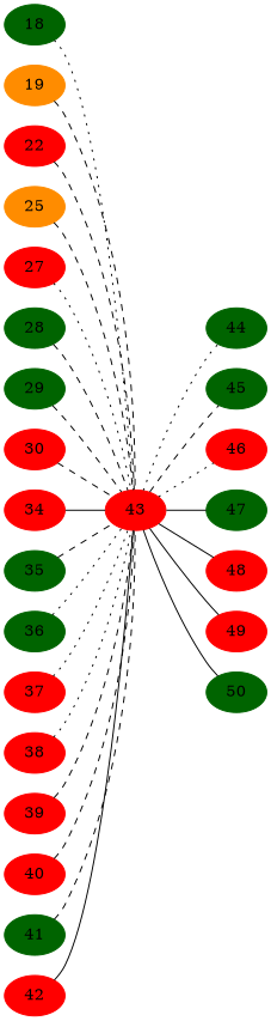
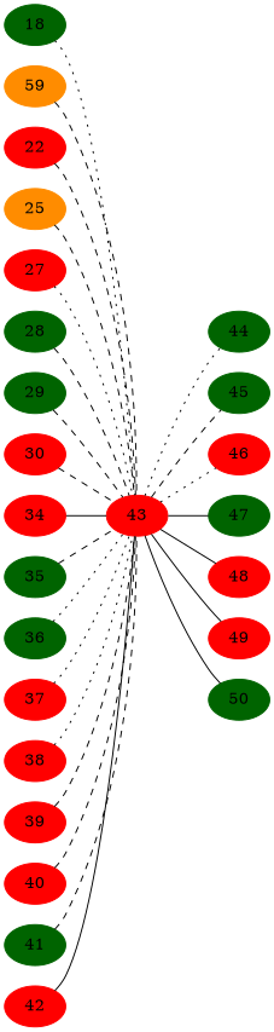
  graph {
    rankdir=LR
    node [color=red style=filled]
    edge [style=dashed]
    43 [super="+32+13+15"]
    18 [color=darkgreen]
-   19 [color=darkorange]
+   19 [color=darkorange label=59]
    22
    25 [color=darkorange]
    27
    28 [color=darkgreen]
    29 [color=darkgreen]
    30
    34
    35 [color=darkgreen]
    36 [color=darkgreen]
    37
    38
    39
    40 [super="+33"]
    41 [color=darkgreen]
    42
    44 [color=darkgreen]
    45 [color=darkgreen]
    46
    47 [color=darkgreen]
    48
    49
    50 [color=darkgreen super="+31"]
    43 -- 44 [style=dotted]
    43 -- 45
    43 -- 46 [style=dotted]
    43 -- 47 [style=solid]
    43 -- 48 [style=solid]
    43 -- 49 [style=solid]
    43 -- 50 [style=solid]
    18 -- 43 [style=dotted]
    19 -- 43
    22 -- 43
    25 -- 43
    27 -- 43 [style=dotted]
    28 -- 43
    29 -- 43
    30 -- 43
    34 -- 43 [style=solid]
    35 -- 43
    36 -- 43 [style=dotted]
    37 -- 43 [style=dotted]
    38 -- 43 [style=dotted]
    39 -- 43
    40 -- 43
    41 -- 43
    42 -- 43 [style=solid]
  }
